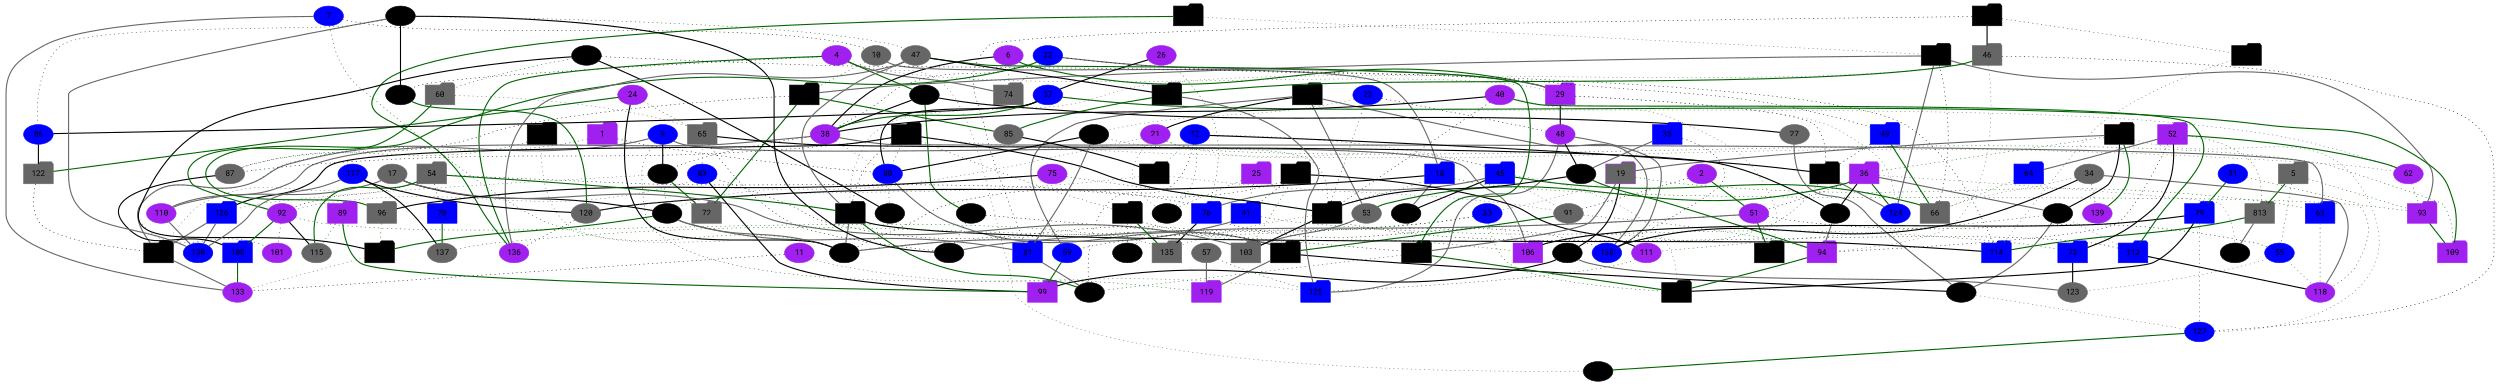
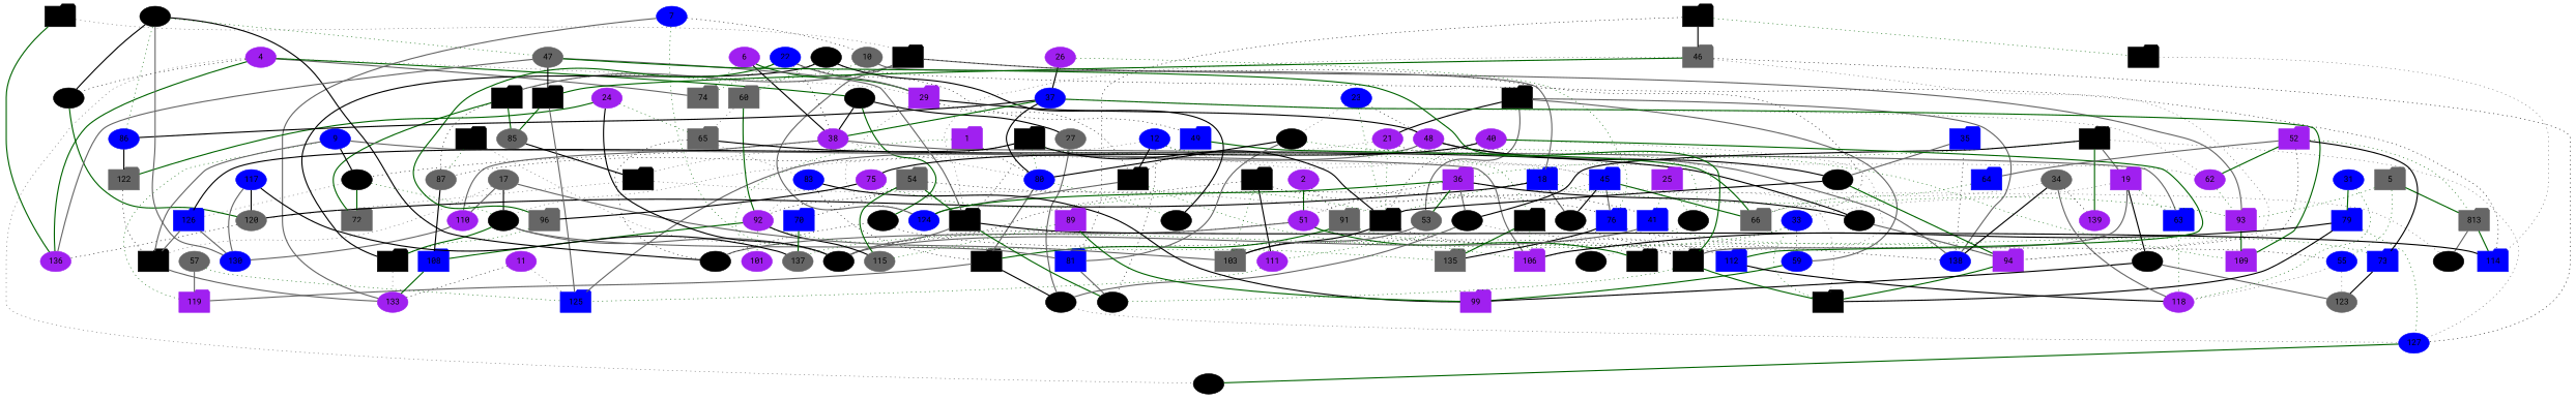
  graph {
    fontname="Roboto Mono"
    node [color=black fontname="Roboto Mono" shape=ellipse style=filled]
    edge [color=darkgreen fontname="Roboto Mono" style=bold]
    1 [color=purple shape=folder]
    80 [color=blue]
    101 [color=purple]
    74 [color=gray40 shape=folder]
    97
    102 [shape=folder]
    2 [color=purple]
    51 [color=purple]
-   91 [color=gray40]
+   91 [color=gray40 shape=folder]
    55 [color=blue]
    95
    140
    116 [shape=folder]
    94 [color=purple shape=folder]
    3 [shape=folder]
    21 [color=purple]
    53 [color=gray40]
    59 [color=blue]
    138 [color=blue]
    45 [color=blue shape=folder]
    58
    100 [shape=folder]
    77
    103 [color=gray40 shape=folder]
    99 [color=purple shape=folder]
    4 [color=purple]
    20
    29 [color=purple shape=folder]
    50
    134
    136 [color=purple]
    38 [color=purple]
    27 [color=gray40]
    71
    98 [shape=folder]
    48 [color=purple]
    124 [color=blue]
    120 [color=gray40]
    5 [color=gray40 shape=folder]
    93 [color=purple shape=folder]
    n41 [color=gray40 label=813 shape=folder]
    118 [color=purple]
    123 [color=gray40]
    109 [color=purple shape=folder]
    114 [color=blue shape=folder]
    132
    6 [color=purple]
    43
    110 [color=purple]
    63 [color=blue shape=folder]
    7 [color=blue]
    10 [color=gray40]
    133 [color=purple]
    18 [color=blue shape=folder]
    42 [shape=folder]
    8 [shape=folder]
    28 [shape=folder]
    66 [color=gray40 shape=folder]
    9 [color=blue]
    106 [color=purple shape=folder]
    119 [color=purple shape=folder]
    131 [shape=folder]
    126 [color=blue shape=folder]
    72 [color=gray40 shape=folder]
    61
    87 [color=gray40]
    85 [color=gray40]
    11 [color=purple]
    125 [color=blue shape=folder]
    12 [color=blue]
    90 [shape=folder]
    128
    76 [color=blue shape=folder]
    129 [shape=folder]
    121
    13 [shape=folder]
    41 [color=blue shape=folder]
    111 [color=purple]
    73 [color=blue shape=folder]
    14 [shape=folder]
    62 [color=purple]
    78 [shape=folder]
    84 [shape=folder]
    135 [color=gray40 shape=folder]
    108 [color=blue shape=folder]
    112 [color=blue shape=folder]
    130 [color=blue]
    15 [shape=folder]
-   19 [color=purple shape=folder fillcolor=gray40]
+   19 [color=purple shape=folder]
    36 [color=purple shape=folder]
    39
    127 [color=blue]
    139 [color=purple]
    33 [color=blue]
    68
    88 [shape=folder]
    82
    105
    60 [color=gray40 shape=folder]
    16
    107 [shape=folder]
    65 [color=gray40 shape=folder]
    92 [color=purple]
    17 [color=gray40]
    81 [color=blue shape=folder]
    137 [color=gray40]
    22 [color=blue]
    49 [color=blue shape=folder]
    96 [color=gray40 shape=folder]
    23 [color=blue]
    56
    67
    24 [color=purple]
    122 [color=gray40 shape=folder]
    83 [color=blue]
    25 [color=purple shape=folder]
    26 [color=purple]
    37 [color=blue]
    86 [color=blue]
    30 [shape=folder]
    46 [color=gray40 shape=folder]
    104 [shape=folder]
    69 [shape=folder]
    31 [color=blue]
    79 [color=blue shape=folder]
    32
    47 [color=gray40]
    34 [color=gray40]
    35 [color=blue shape=folder]
    40 [color=purple]
    75 [color=purple]
    44 [shape=folder]
    52 [color=purple shape=folder]
    64 [color=blue shape=folder]
    54 [color=gray40 shape=folder]
    70 [color=blue shape=folder]
    115 [color=gray40]
    57 [color=gray40]
    89 [color=purple shape=folder]
    117 [color=blue]
    1 -- 80 [color=black style=dotted]
    1 -- 101 [style=dotted]
    80 -- 97 [style=dotted]
    80 -- 102 [color=gray40]
    102 -- 119 [color=gray40]
    102 -- 105 [color=black]
    2 -- 51
    2 -- 91 [color=black style=dotted]
    51 -- 55 [color=black style=dotted]
    51 -- 95 [color=black style=dotted]
    51 -- 140 [color=gray40]
    51 -- 116
    91 -- 102
    91 -- 94 [style=dotted]
    55 -- 118 [color=gray40 style=dotted]
    55 -- 123 [color=gray40 style=dotted]
    94 -- 129
    3 -- 21 [color=black]
    3 -- 53 [color=gray40]
    3 -- 59 [color=gray40]
    3 -- 138 [color=gray40]
    21 -- 45 [color=gray40 style=dotted]
    21 -- 58 [color=gray40 style=dotted]
    21 -- 100 [style=dotted]
    21 -- 77 [color=gray40 style=dotted]
    53 -- 103 [color=gray40]
    59 -- 99
    45 -- 91 [color=gray40 style=dotted]
    45 -- 66
    45 -- 61 [color=black]
    45 -- 76 [color=gray40]
    45 -- 129 [color=gray40 style=dotted]
    58 -- 121 [color=gray40 style=dotted]
    100 -- 103 [color=black]
    100 -- 135 [color=gray40 style=dotted]
    100 -- 112 [color=black style=dotted]
    77 -- 95 [color=gray40]
    77 -- 107
    77 -- 81 [color=gray40]
    4 -- 74 [color=gray40]
    4 -- 20
    4 -- 29 [color=gray40 style=dotted]
    4 -- 50 [color=black style=dotted]
    4 -- 134 [color=gray40 style=dotted]
    4 -- 136
    20 -- 38 [color=black]
    20 -- 27 [color=black]
    20 -- 71
    29 -- 98 [color=black style=dotted]
    29 -- 48 [color=black]
    29 -- 124 [color=gray40 style=dotted]
    50 -- 120
    38 -- 80 [color=gray40 style=dotted]
    38 -- 43 [color=black style=dotted]
    38 -- 110 [color=gray40]
    38 -- 63 [color=gray40]
    27 -- 105 [color=gray40]
    71 -- 140 [color=black style=dotted]
    71 -- 88 [color=black style=dotted]
    98 -- 124 [color=gray40]
    98 -- 106 [style=dotted]
    48 -- 138 [color=gray40]
    48 -- 125 [color=gray40]
    48 -- 67 [color=black]
    120 -- 136 [color=black style=dotted]
    5 -- 55 [style=dotted]
    5 -- 93 [style=dotted]
    5 -- n41
    93 -- 109
    n41 -- 114
    n41 -- 132 [color=gray40]
    6 -- 74 [style=dotted]
    6 -- 29
    6 -- 38 [color=black]
    43 -- 77 [style=dotted]
    43 -- 126 [color=gray40 style=dotted]
    43 -- 72
    110 -- 130 [color=gray40]
    63 -- 118 [style=dotted]
    7 -- 95 [style=dotted]
    7 -- 10 [color=black style=dotted]
    7 -- 133 [color=gray40]
    10 -- 18 [color=gray40]
    10 -- 42 [style=dotted]
    18 -- 100 [style=dotted]
    18 -- 120 [color=black]
    18 -- 93 [style=dotted]
    18 -- 61 [color=gray40]
    42 -- 72
    42 -- 87 [color=black style=dotted]
    42 -- 85
    8 -- 136
    8 -- 28 [color=gray40 style=dotted]
    28 -- 124 [color=gray40]
    28 -- 93 [color=gray40]
    28 -- 42 [color=gray40]
    28 -- 66 [color=black style=dotted]
    9 -- 43 [color=black]
    9 -- 106 [color=gray40]
    9 -- 119 [style=dotted]
    9 -- 131 [color=gray40]
    131 -- 133 [color=gray40]
    126 -- 131 [color=gray40]
    126 -- 130 [color=gray40]
    61 -- 88 [color=black style=dotted]
    87 -- 108 [color=black]
    85 -- 90 [color=black]
    11 -- 133 [color=black style=dotted]
    11 -- 125 [color=gray40 style=dotted]
    12 -- 45 [color=gray40 style=dotted]
    12 -- 58 [style=dotted]
    12 -- 98 [color=black]
    12 -- 90 [color=gray40 style=dotted]
    12 -- 128 [color=black style=dotted]
    90 -- 91 [color=gray40 style=dotted]
    90 -- 120 [color=gray40 style=dotted]
    76 -- 138 [color=black style=dotted]
    76 -- 135 [color=black]
    13 -- 95 [color=black style=dotted]
    13 -- 103 [style=dotted]
    13 -- 41 [color=black style=dotted]
    13 -- 111 [color=black]
    41 -- 95 [color=gray40]
    41 -- 73 [style=dotted]
    111 -- 125 [style=dotted]
    73 -- 123 [color=black]
    14 -- 80 [style=dotted]
    14 -- 100 [color=black]
    14 -- 126 [color=black]
    14 -- 87 [color=black style=dotted]
    14 -- 62 [color=gray40 style=dotted]
    14 -- 78 [style=dotted]
    14 -- 84 [color=black style=dotted]
    62 -- 93 [style=dotted]
    78 -- 106 [style=dotted]
    78 -- 121 [color=black style=dotted]
    78 -- 135
    84 -- 95 [color=gray40]
    84 -- 114 [color=black]
    84 -- 128
    108 -- 133
    112 -- 118 [color=black]
    15 -- 19 [color=gray40]
    15 -- 36 [style=dotted]
    15 -- 39 [color=black]
    15 -- 127 [color=gray40 style=dotted]
    15 -- 139
    19 -- 63 [style=dotted]
    19 -- 33 [color=gray40 style=dotted]
    19 -- 68 [color=black]
    19 -- 88 [color=gray40]
    36 -- 51 [color=black style=dotted]
    36 -- 53
    36 -- 124
    36 -- 132 [color=gray40 style=dotted]
    36 -- 39 [color=gray40]
    36 -- 82 [color=black]
    39 -- 111 [style=dotted]
    39 -- 112 [color=gray40 style=dotted]
    39 -- 105 [color=gray40]
    127 -- 134
    33 -- 59 [color=black style=dotted]
    33 -- 106 [color=gray40 style=dotted]
    33 -- 129 [style=dotted]
    33 -- 137 [style=dotted]
    68 -- 99 [color=black]
    68 -- 123 [color=gray40]
    88 -- 128 [style=dotted]
    88 -- 129
    82 -- 94 [color=gray40]
    105 -- 127 [color=gray40 style=dotted]
    60 -- 65 [color=gray40 style=dotted]
    60 -- 92
    16 -- 97 [color=black]
    16 -- 114 [color=black style=dotted]
    16 -- 60 [style=dotted]
    16 -- 107 [color=black]
    107 -- 133 [color=gray40 style=dotted]
    65 -- 140 [color=black style=dotted]
    65 -- 82 [color=black]
    65 -- 83 [color=gray40 style=dotted]
    92 -- 101 [style=dotted]
    92 -- 135 [style=dotted]
    92 -- 108
    92 -- 115 [color=black]
    17 -- 77 [color=black]
    17 -- 103 [color=gray40]
    17 -- 110 [color=gray40]
    17 -- 131 [color=gray40 style=dotted]
    81 -- 128 [color=gray40]
    22 -- 74 [style=dotted]
    22 -- 29 [color=gray40]
    22 -- 38 [color=black style=dotted]
    22 -- 49 [color=black style=dotted]
    22 -- 96
    49 -- 98 [color=black style=dotted]
    49 -- 66
    96 -- 107 [style=dotted]
    23 -- 100 [style=dotted]
    23 -- 48 [color=black style=dotted]
    23 -- 56 [color=gray40 style=dotted]
    56 -- 80 [color=black]
    56 -- 109 [style=dotted]
    56 -- 81 [color=gray40]
    67 -- 94
    67 -- 100 [color=black]
    24 -- 95 [color=black]
    24 -- 65 [style=dotted]
    24 -- 122
    122 -- 131 [color=black style=dotted]
    83 -- 102 [color=black style=dotted]
    83 -- 99 [color=black]
    83 -- 92 [color=gray40 style=dotted]
    25 -- 58 [style=dotted]
    25 -- 41 [style=dotted]
    26 -- 76 [style=dotted]
    26 -- 37 [color=black]
    37 -- 80 [color=black]
    37 -- 38
    37 -- 109
    37 -- 62 [color=gray40 style=dotted]
    37 -- 86 [color=black]
    86 -- 122 [color=black]
    30 -- 81 [color=black style=dotted]
    30 -- 46 [color=black]
    30 -- 104 [style=dotted]
    46 -- 94 [color=gray40 style=dotted]
    46 -- 84 [color=gray40 style=dotted]
    46 -- 127 [color=black style=dotted]
    46 -- 69
    104 -- 114 [color=gray40 style=dotted]
    69 -- 85
    69 -- 125 [color=gray40]
    31 -- 118 [style=dotted]
    31 -- 79
    79 -- 106 [color=black]
    79 -- 129 [color=black]
    79 -- 127 [style=dotted]
    32 -- 140 [color=black]
    32 -- 50 [color=black]
    32 -- 130 [color=gray40]
    32 -- 86 [style=dotted]
    32 -- 47 [style=dotted]
    47 -- 136 [color=gray40]
    47 -- 84 [color=gray40]
    47 -- 88
    47 -- 69 [color=black]
    34 -- 138 [color=black]
    34 -- 118 [color=gray40]
    34 -- 66 [color=gray40 style=dotted]
    34 -- 139 [color=black style=dotted]
    35 -- 138 [color=black style=dotted]
    35 -- 67 [color=gray40]
    40 -- 116 [color=gray40 style=dotted]
    40 -- 100 [color=black style=dotted]
    40 -- 112
-   40 -- 38 [color=black]
+   40 -- 75 [color=black]
    75 -- 100 [style=dotted]
    75 -- 96 [color=black]
    44 -- 95 [color=gray40 style=dotted]
    44 -- 87 [style=dotted]
    52 -- 94 [color=black style=dotted]
    52 -- n41 [style=dotted]
    52 -- 73 [color=black]
    52 -- 62
    52 -- 64 [color=gray40]
    64 -- 66 [style=dotted]
    54 -- 76 [color=black style=dotted]
    54 -- 84
    54 -- 92 [color=black style=dotted]
    54 -- 70 [color=black style=dotted]
    54 -- 115
    70 -- 137
    57 -- 119 [color=gray40]
    57 -- 125 [style=dotted]
    89 -- 99
    89 -- 115 [style=dotted]
    117 -- 120 [color=black]
    117 -- 130 [color=gray40]
    117 -- 137 [color=black]
  }
